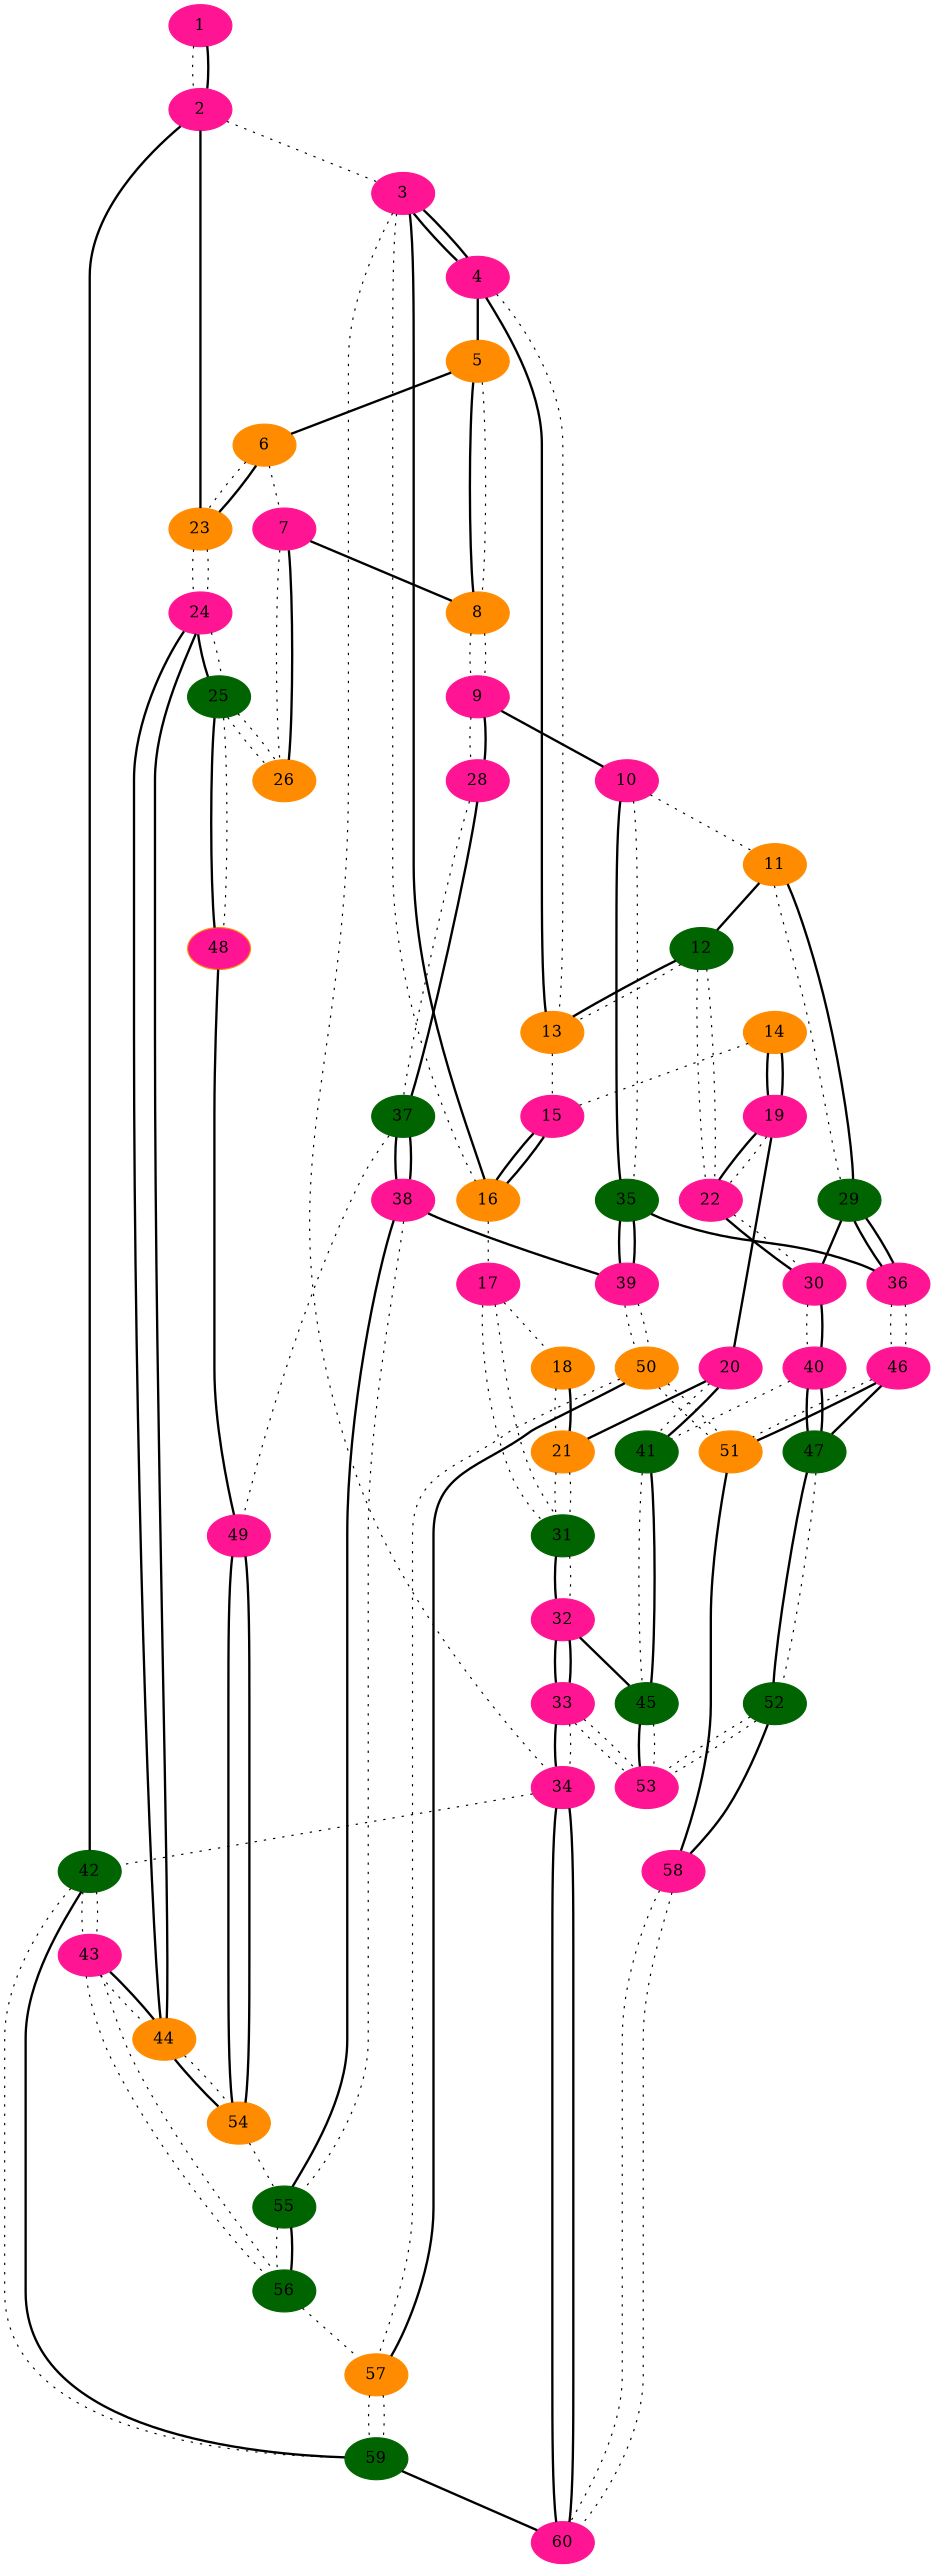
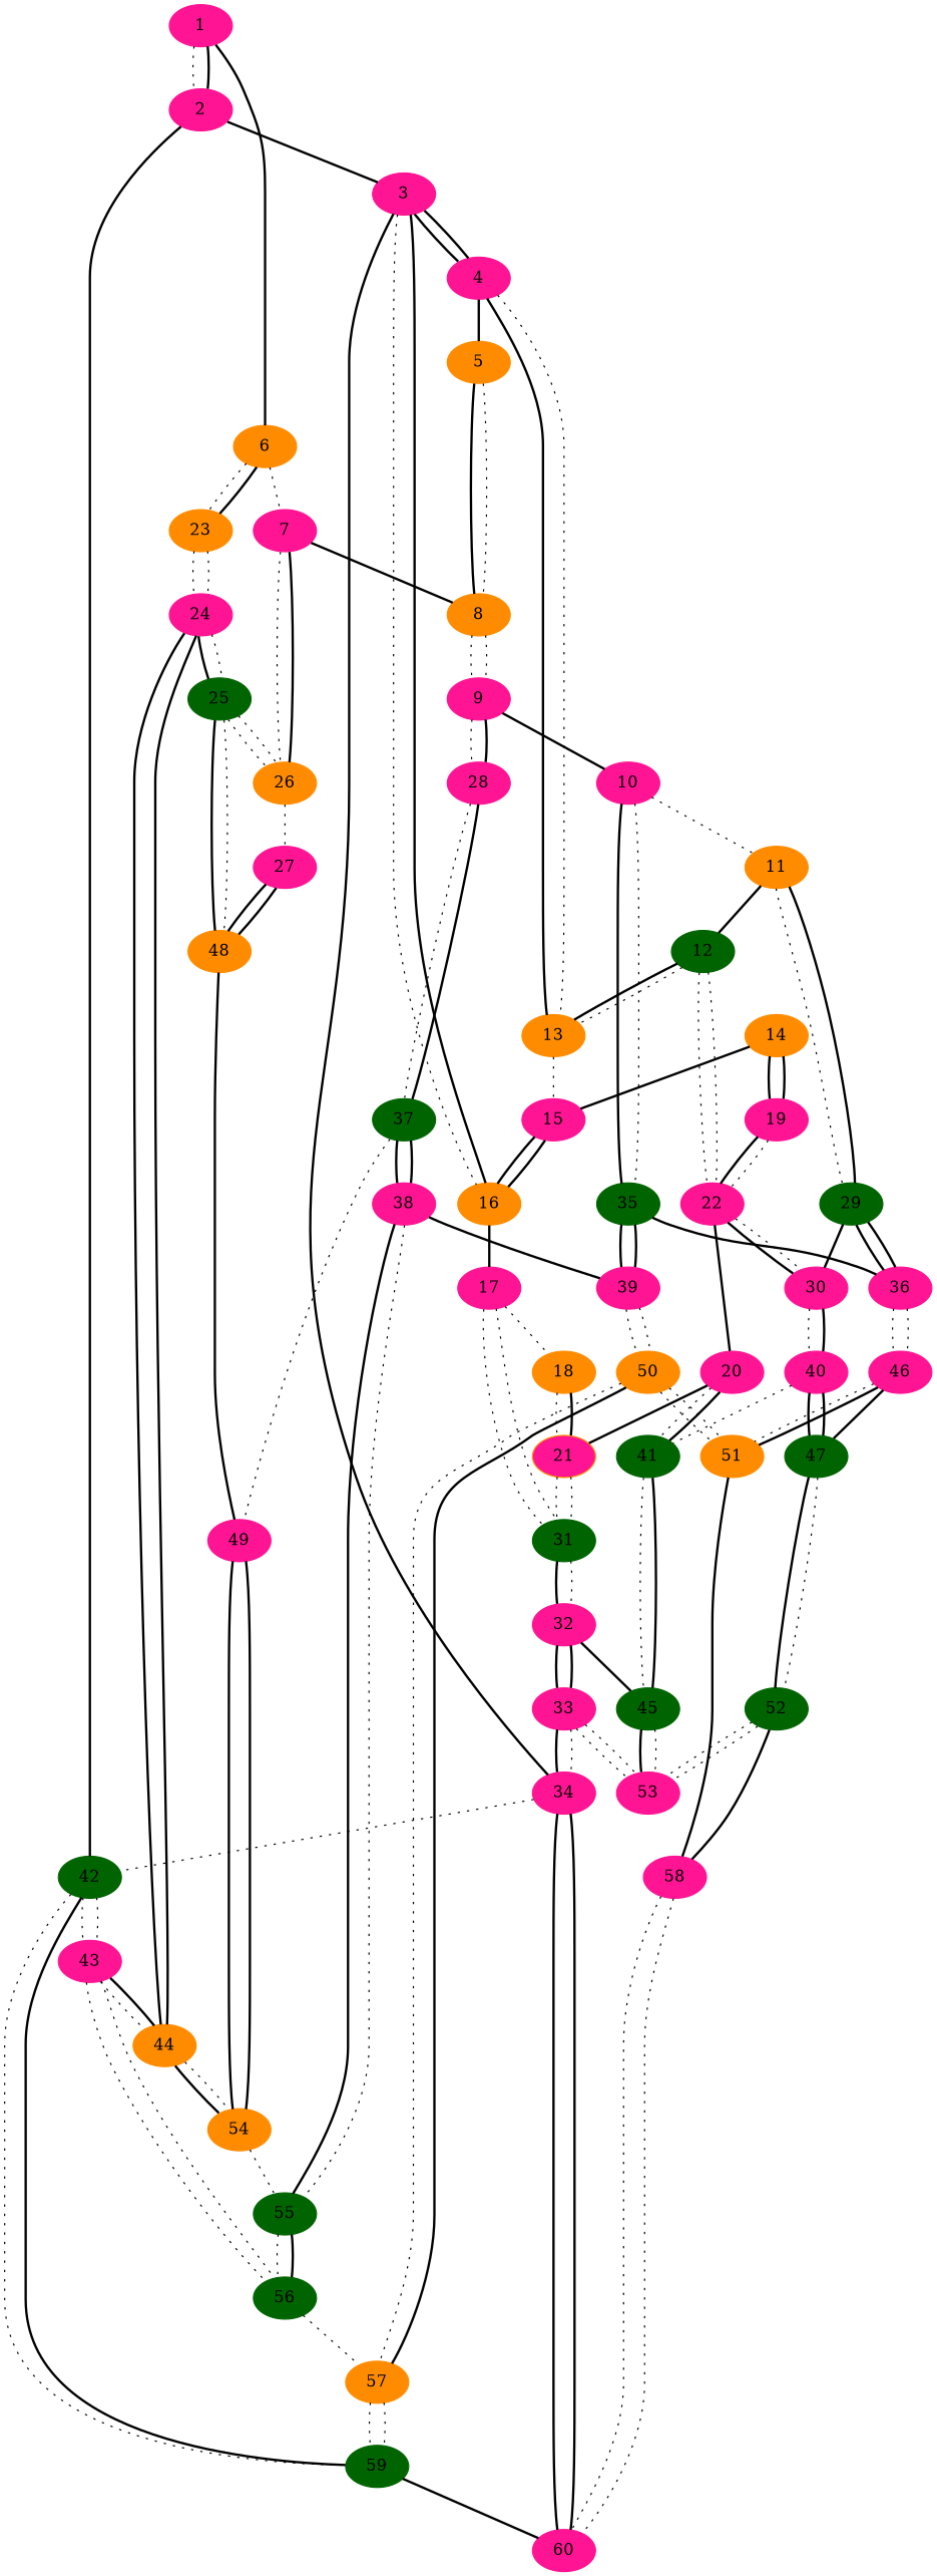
  graph {
    node [color=deeppink style=filled]
    edge [style=bold]
    1
    2
    6 [color=darkorange]
    3
    23 [color=darkorange]
    42 [color=darkgreen]
    7
    4
    16 [color=darkorange]
    34
    24
    43
    59 [color=darkgreen]
    5 [color=darkorange]
    13 [color=darkorange]
    17
    60
    8 [color=darkorange]
    15
    9
    26 [color=darkorange]
+   27
    10
    28
    11 [color=darkorange]
    35 [color=darkgreen]
    37 [color=darkgreen]
    12 [color=darkgreen]
    29 [color=darkgreen]
    36
    39
    22
    30
    14 [color=darkorange]
    19
    20
    18 [color=darkorange]
    31 [color=darkgreen]
-   21 [color=darkorange]
+   21 [color=darkorange fillcolor=deeppink]
    32
    41 [color=darkgreen]
    45 [color=darkgreen]
    40
    25 [color=darkgreen]
    44 [color=darkorange]
-   48 [color=darkorange fillcolor=deeppink]
+   48 [color=darkorange]
    54 [color=darkorange]
    49
    38
    46
    47 [color=darkgreen]
    33
    53
    50 [color=darkorange]
    51 [color=darkorange]
    55 [color=darkgreen]
    56 [color=darkgreen]
    57 [color=darkorange]
    52 [color=darkgreen]
    58
    1 -- 2 [style=dotted]
    1 -- 2
-   5 -- 6
-   2 -- 3 [style=dotted]
-   2 -- 23
+   1 -- 6
+   2 -- 3
    2 -- 42
    6 -- 23 [style=dotted]
    6 -- 23
    6 -- 7 [style=dotted]
    3 -- 4
    3 -- 4
    3 -- 16 [style=dotted]
    3 -- 16
-   3 -- 34 [style=dotted]
+   3 -- 34
    23 -- 24 [style=dotted]
    23 -- 24 [style=dotted]
    42 -- 43 [style=dotted]
    42 -- 43 [style=dotted]
    42 -- 59 [style=dotted]
    42 -- 59
    7 -- 8
    7 -- 26 [style=dotted]
    7 -- 26
    4 -- 5
    4 -- 13
    4 -- 13 [style=dotted]
-   16 -- 17 [style=dotted]
+   16 -- 17
    34 -- 42 [style=dotted]
    34 -- 60
    34 -- 60
    24 -- 25
    24 -- 25 [style=dotted]
    24 -- 44
    24 -- 44
    43 -- 44 [style=dotted]
    43 -- 44
    43 -- 56 [style=dotted]
    43 -- 56 [style=dotted]
    59 -- 60
    5 -- 8
    5 -- 8 [style=dotted]
    13 -- 15 [style=dotted]
    17 -- 18 [style=dotted]
    17 -- 31 [style=dotted]
    17 -- 31 [style=dotted]
    8 -- 9 [style=dotted]
    8 -- 9 [style=dotted]
    15 -- 16
    15 -- 16
    9 -- 10
    9 -- 28 [style=dotted]
    9 -- 28
+   26 -- 27 [style=dotted]
+   27 -- 48
+   27 -- 48
    10 -- 11 [style=dotted]
    10 -- 35
    10 -- 35 [style=dotted]
    28 -- 37 [style=dotted]
    28 -- 37
    11 -- 12
    11 -- 29 [style=dotted]
    11 -- 29
    35 -- 36
    35 -- 39
    35 -- 39
    37 -- 49 [style=dotted]
    37 -- 38
    37 -- 38
    12 -- 13
    12 -- 13 [style=dotted]
    12 -- 22 [style=dotted]
    12 -- 22 [style=dotted]
    29 -- 36
    29 -- 36
    29 -- 30
    36 -- 46 [style=dotted]
    36 -- 46 [style=dotted]
    39 -- 50 [style=dotted]
    39 -- 50 [style=dotted]
    22 -- 30
    22 -- 30 [style=dotted]
    30 -- 40 [style=dotted]
    30 -- 40
-   14 -- 15 [style=dotted]
+   14 -- 15
    14 -- 19
    14 -- 19
    19 -- 22
    19 -- 22 [style=dotted]
-   19 -- 20
+   22 -- 20
    20 -- 21
    20 -- 41 [style=dotted]
    20 -- 41
    18 -- 21 [style=dotted]
    18 -- 21
    31 -- 32
    31 -- 32 [style=dotted]
    21 -- 31 [style=dotted]
    21 -- 31 [style=dotted]
    32 -- 45
    32 -- 33
    32 -- 33
    41 -- 45 [style=dotted]
    41 -- 45
    45 -- 53
    45 -- 53 [style=dotted]
    40 -- 41 [style=dotted]
    40 -- 47
    40 -- 47
    25 -- 26 [style=dotted]
    25 -- 26 [style=dotted]
    25 -- 48
    25 -- 48 [style=dotted]
    44 -- 54
    44 -- 54 [style=dotted]
    48 -- 49
    54 -- 55 [style=dotted]
    49 -- 54
    49 -- 54
    38 -- 39
    38 -- 55
    38 -- 55 [style=dotted]
    46 -- 47
    46 -- 51 [style=dotted]
    46 -- 51
    47 -- 52
    47 -- 52 [style=dotted]
    33 -- 34
    33 -- 34 [style=dotted]
    33 -- 53 [style=dotted]
    33 -- 53 [style=dotted]
    50 -- 51 [style=dotted]
    50 -- 51 [style=dotted]
    50 -- 57 [style=dotted]
    50 -- 57
    51 -- 58
    55 -- 56 [style=dotted]
    55 -- 56
    56 -- 57 [style=dotted]
    57 -- 59 [style=dotted]
    57 -- 59 [style=dotted]
    52 -- 53 [style=dotted]
    52 -- 53 [style=dotted]
    52 -- 58
    58 -- 60 [style=dotted]
    58 -- 60 [style=dotted]
  }
